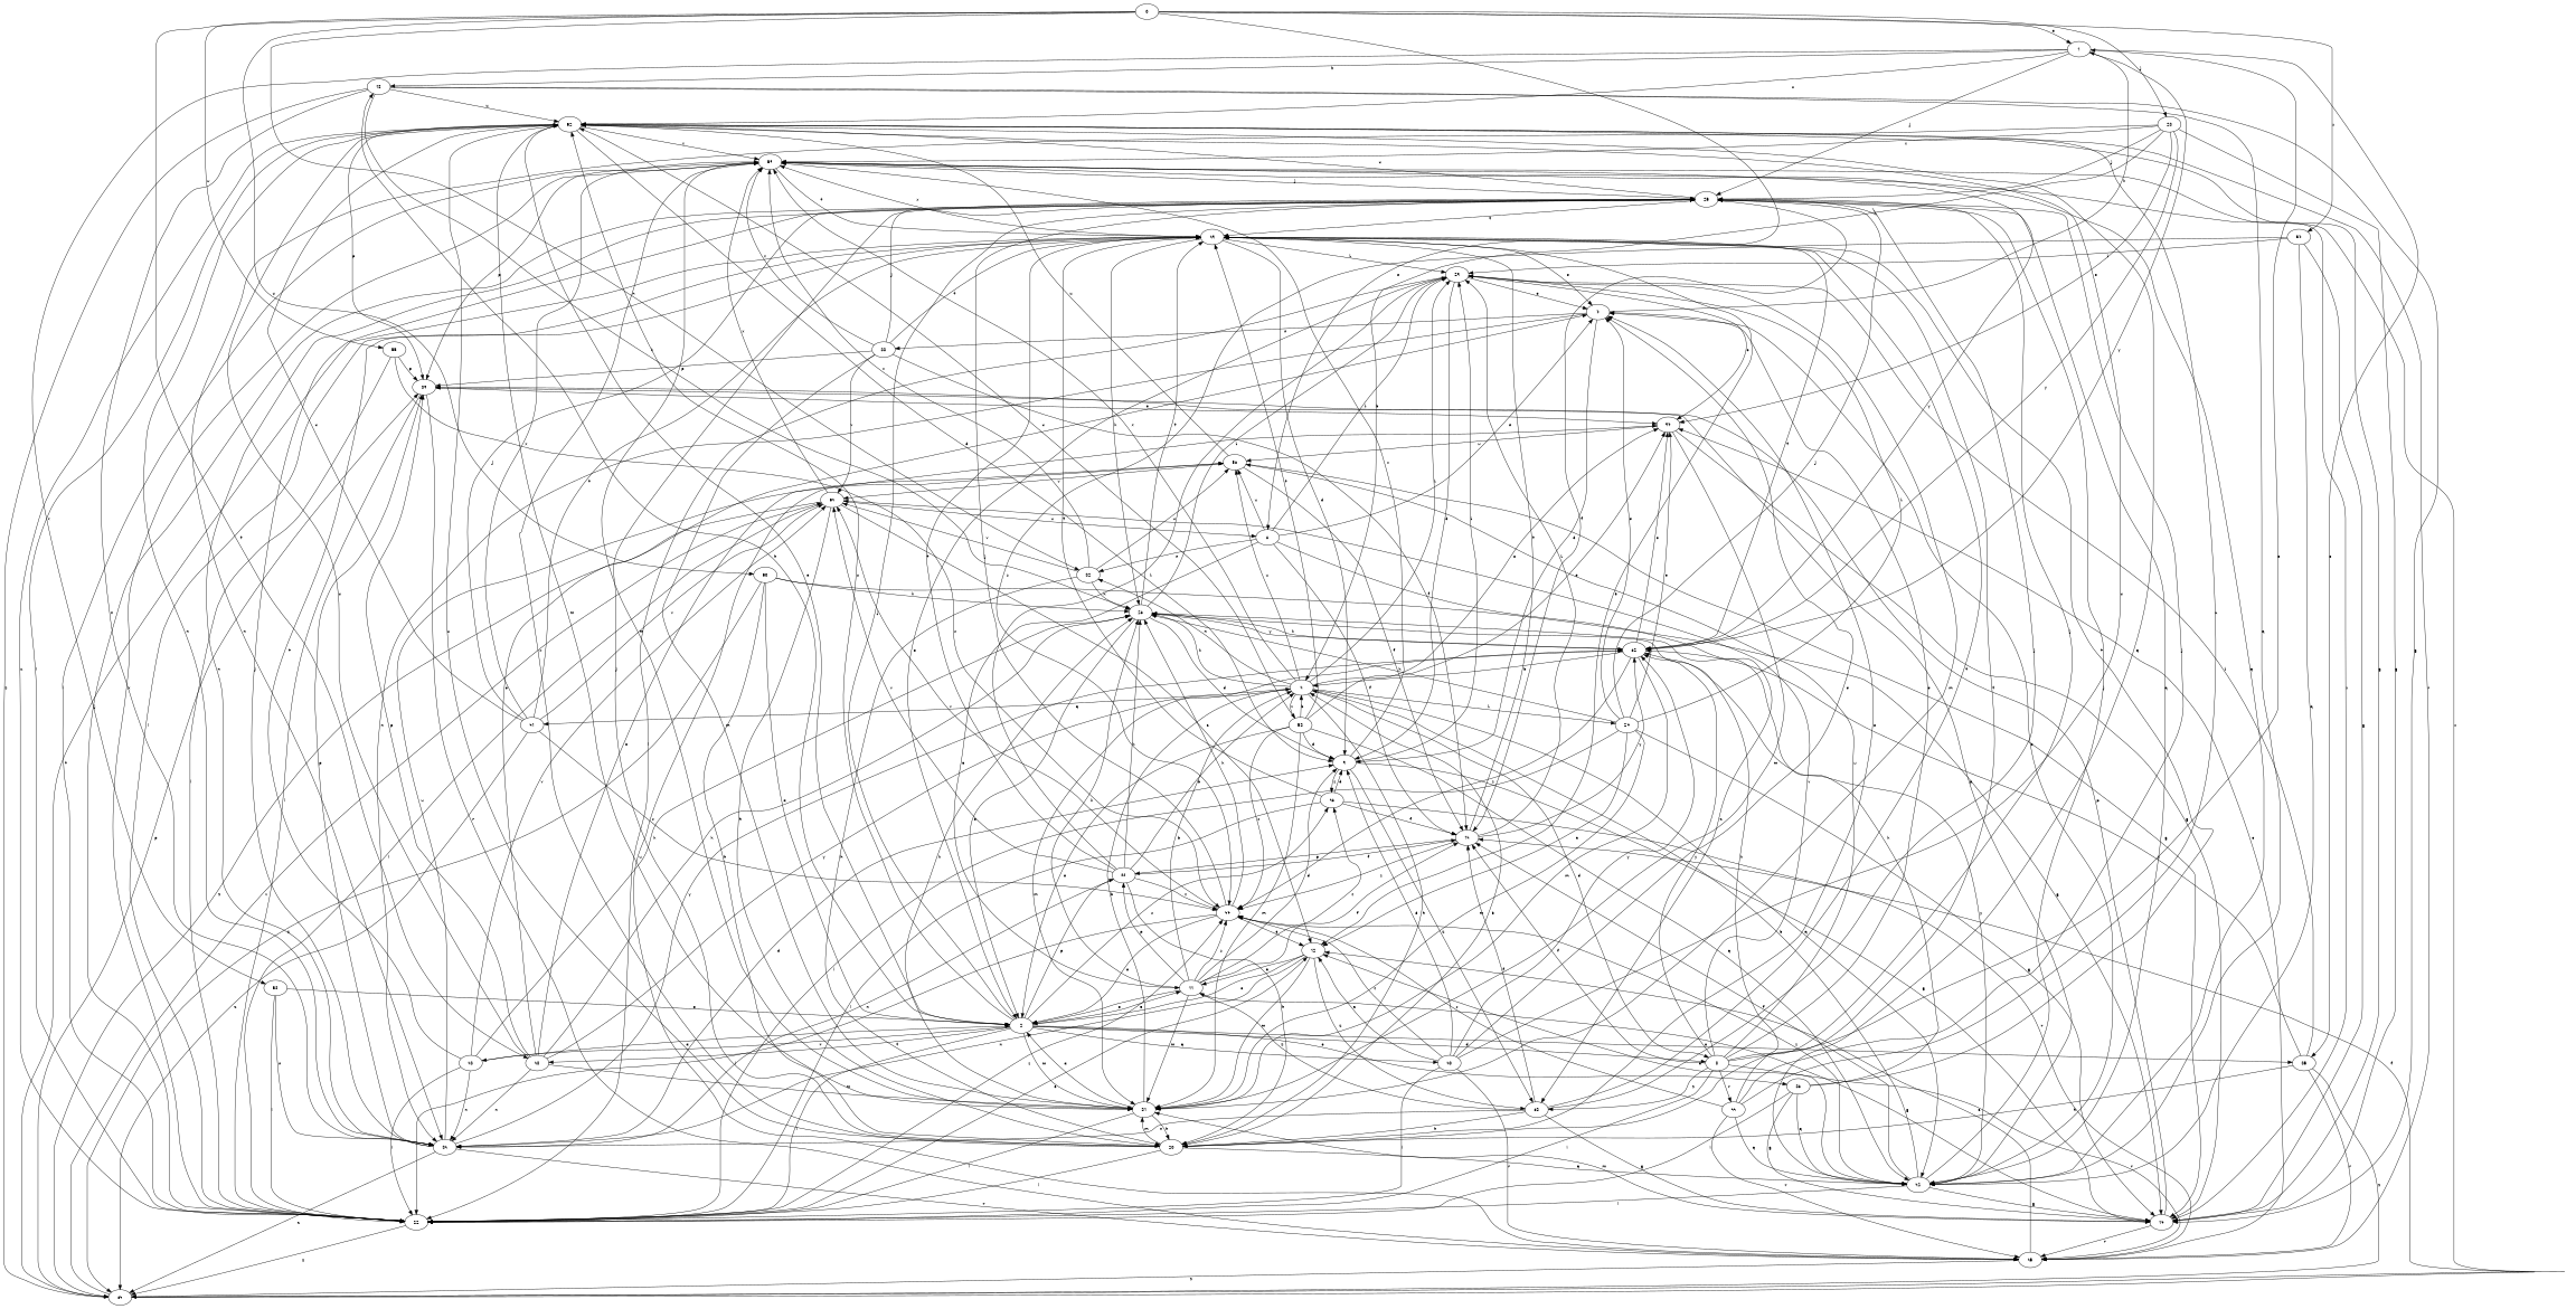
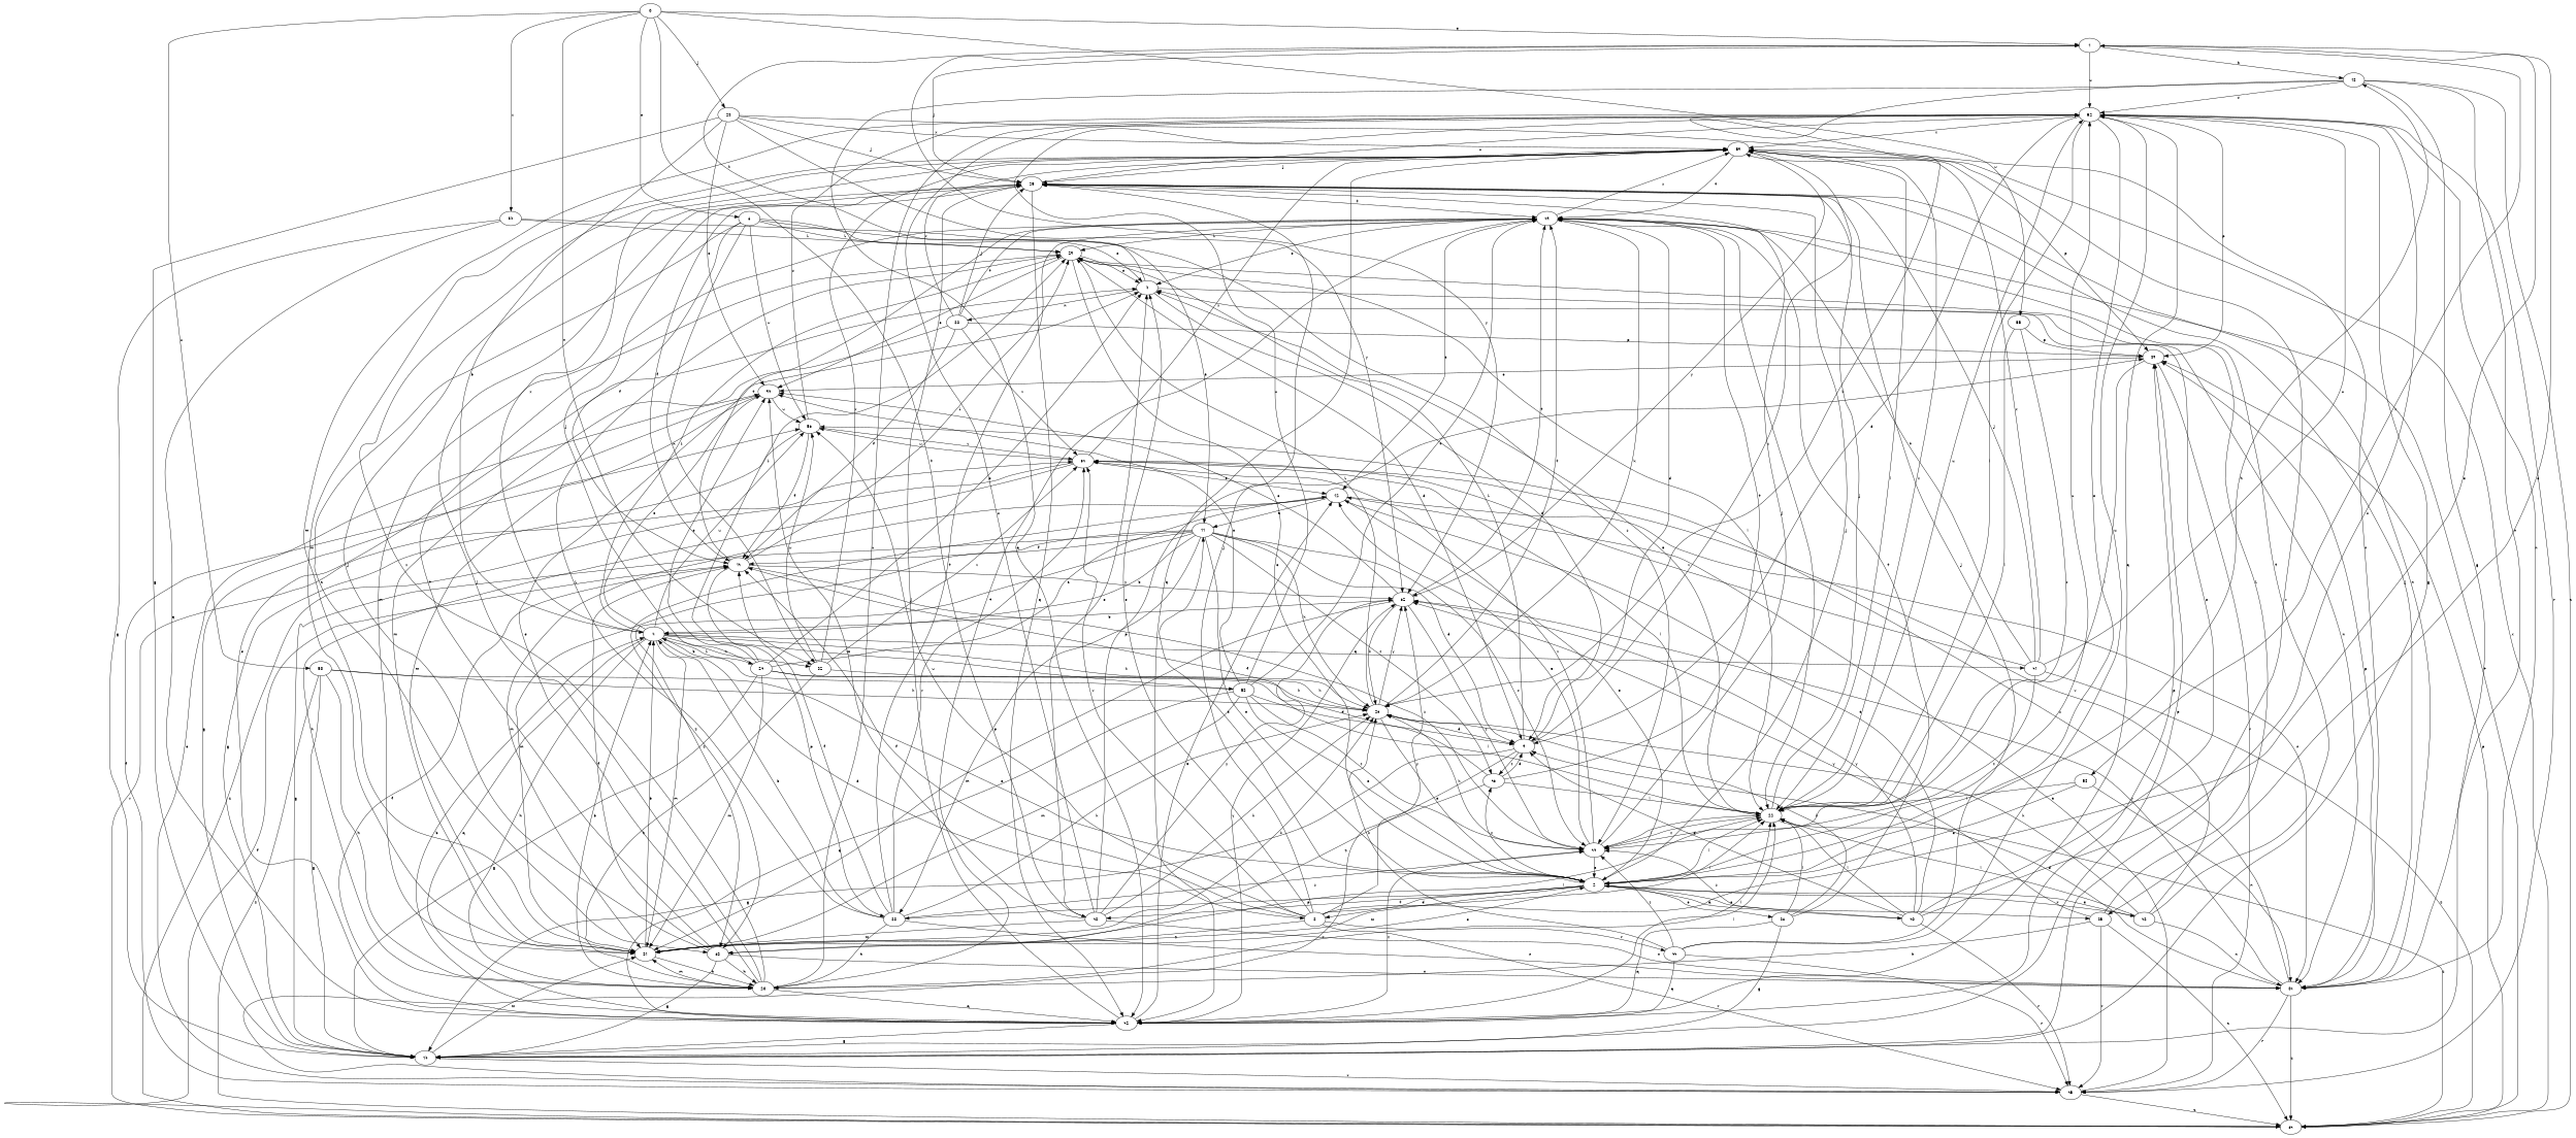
  strict digraph {
    fontname="Patrick Hand"
    node [fontname="Patrick Hand"]
    edge [fontname="Patrick Hand"]
    0
    1
    6
    23
    32
    48
    50
    55
    57
    18
    25
    35
    52
    58
    62
    11
    29
    56
    7
    14
    63
    4
    n23 [label=97]
    59
    34
    17
    20
    26
    54
    31
    39
    2
    64
    22
    47
    42
    49
    45
    9
    8
    36
    38
    40
    43
    46
    44
    12
    27
    41
    53
    33
    0 -> 1 [label=a]
    0 -> 6 [label=c]
    0 -> 23 [label=j]
    0 -> 32 [label=n]
    0 -> 48 [label=t]
    0 -> 50 [label=u]
    0 -> 55 [label=w]
    0 -> 57 [label=x]
    1 -> 18 [label=h]
    1 -> 25 [label=j]
    1 -> 35 [label=o]
    1 -> 52 [label=u]
    1 -> 58 [label=x]
    1 -> 62 [label=y]
    6 -> 32 [label=n]
    6 -> 11 [label=e]
    6 -> 29 [label=l]
    6 -> 56 [label=w]
    6 -> 7 [label=c]
    6 -> 14 [label=f]
    6 -> 63 [label=z]
    23 -> 25 [label=j]
    23 -> 62 [label=y]
    23 -> 4 [label=b]
    23 -> n23 [label=o]
    23 -> 59 [label=x]
    23 -> 34 [label=n]
    23 -> 17 [label=g]
    32 -> 56 [label=w]
    32 -> 59 [label=x]
    32 -> 20 [label=h]
    32 -> 26 [label=k]
    32 -> 54 [label=v]
    48 -> 52 [label=u]
    48 -> 62 [label=y]
    48 -> 7 [label=c]
    48 -> n23 [label=o]
    48 -> 34 [label=n]
    48 -> 26 [label=k]
    48 -> 31 [label=m]
    48 -> 39 [label=p]
    50 -> 17 [label=g]
    50 -> 20 [label=h]
    50 -> 26 [label=k]
    50 -> 2 [label=a]
    50 -> 64 [label=z]
    55 -> 39 [label=p]
    55 -> 22 [label=i]
    55 -> 47 [label=s]
    57 -> 29 [label=l]
    57 -> 17 [label=g]
    57 -> 47 [label=s]
    57 -> 42 [label=q]
    18 -> 52 [label=u]
    18 -> 34 [label=n]
    18 -> 17 [label=g]
    18 -> 26 [label=k]
    18 -> 64 [label=z]
    18 -> 42 [label=q]
    25 -> 52 [label=u]
    25 -> 14 [label=f]
    25 -> 34 [label=n]
    25 -> 42 [label=q]
    25 -> 49 [label=t]
    35 -> 62 [label=y]
    35 -> 29 [label=l]
    35 -> 20 [label=h]
    35 -> 64 [label=z]
    35 -> 45 [label=r]
    52 -> 59 [label=x]
    52 -> 34 [label=n]
    52 -> 17 [label=g]
    52 -> 31 [label=m]
    52 -> 39 [label=p]
    52 -> 2 [label=a]
    52 -> 22 [label=i]
    52 -> 42 [label=q]
    52 -> 45 [label=r]
    52 -> 9 [label=d]
    58 -> 34 [label=n]
    58 -> 2 [label=a]
    58 -> 22 [label=i]
    62 -> 4 [label=b]
    62 -> n23 [label=o]
    62 -> 26 [label=k]
    62 -> 31 [label=m]
    62 -> 47 [label=s]
    62 -> 49 [label=t]
    11 -> 14 [label=f]
-   63 -> 11 [label=z]
+   11 -> 63 [label=z]
    11 -> 4 [label=b]
    11 -> 17 [label=g]
    11 -> 26 [label=k]
    11 -> 31 [label=m]
    11 -> 2 [label=a]
    11 -> 47 [label=s]
    11 -> 9 [label=d]
    11 -> 38 [label=p]
    11 -> 46 [label=s]
    29 -> 7 [label=c]
    29 -> n23 [label=o]
    29 -> 31 [label=m]
    29 -> 2 [label=a]
    29 -> 22 [label=i]
    29 -> 9 [label=d]
    56 -> 52 [label=u]
    56 -> 14 [label=f]
    56 -> 17 [label=g]
    56 -> 54 [label=v]
    7 -> 1 [label=k]
    7 -> 34 [label=n]
    7 -> 9 [label=d]
    7 -> 33 [label=n]
    14 -> 62 [label=y]
    14 -> 29 [label=l]
    14 -> 47 [label=s]
    14 -> 49 [label=t]
    14 -> 38 [label=p]
    63 -> 25 [label=j]
    63 -> 14 [label=f]
    63 -> 34 [label=n]
    63 -> 17 [label=g]
    63 -> 20 [label=h]
    63 -> 49 [label=t]
    4 -> 32 [label=n]
    4 -> 29 [label=l]
    4 -> 56 [label=w]
    4 -> n23 [label=o]
    4 -> 59 [label=x]
    4 -> 20 [label=h]
    4 -> 26 [label=k]
    4 -> 31 [label=m]
    4 -> 42 [label=q]
    4 -> 8 [label=d]
    4 -> 27 [label=l]
    4 -> 41 [label=q]
    4 -> 53 [label=v]
    n23 -> 56 [label=w]
    n23 -> 17 [label=g]
    n23 -> 31 [label=m]
    59 -> 25 [label=j]
    59 -> 62 [label=y]
    59 -> 31 [label=m]
    59 -> 39 [label=p]
    59 -> 22 [label=i]
    59 -> 42 [label=q]
    59 -> 49 [label=t]
    34 -> 25 [label=j]
    34 -> 62 [label=y]
    34 -> 56 [label=w]
    34 -> 39 [label=p]
    34 -> 64 [label=z]
    34 -> 45 [label=r]
    34 -> 9 [label=d]
    17 -> 59 [label=x]
    17 -> 31 [label=m]
    17 -> 39 [label=p]
    17 -> 45 [label=r]
    20 -> 25 [label=j]
    20 -> 52 [label=u]
    20 -> 7 [label=c]
    20 -> 4 [label=b]
    20 -> 59 [label=x]
    20 -> 31 [label=m]
    20 -> 22 [label=i]
    20 -> 42 [label=q]
    20 -> 49 [label=t]
    26 -> 62 [label=y]
    26 -> 29 [label=l]
    26 -> 2 [label=a]
    26 -> 49 [label=t]
    26 -> 9 [label=d]
-   54 -> 6 [label=w]
+   54 -> 56 [label=w]
    54 -> 59 [label=x]
    54 -> 20 [label=h]
    54 -> 64 [label=z]
    54 -> 22 [label=i]
    54 -> 12 [label=e]
    31 -> 4 [label=b]
    31 -> 20 [label=h]
    31 -> 26 [label=k]
    31 -> 2 [label=a]
    31 -> 22 [label=i]
    39 -> n23 [label=o]
    39 -> 22 [label=i]
    39 -> 45 [label=r]
    2 -> 48 [label=t]
    2 -> 18 [label=h]
    2 -> 25 [label=j]
    2 -> 35 [label=o]
    2 -> 52 [label=u]
    2 -> 11 [label=e]
    2 -> 31 [label=m]
    2 -> 22 [label=i]
    2 -> 8 [label=d]
    2 -> 36 [label=o]
    2 -> 38 [label=p]
    2 -> 40 [label=q]
    2 -> 43 [label=r]
    2 -> 46 [label=s]
    64 -> 14 [label=f]
    64 -> 59 [label=x]
    64 -> 54 [label=v]
    64 -> 39 [label=p]
    64 -> 49 [label=t]
    22 -> 25 [label=j]
    22 -> 52 [label=u]
    22 -> 59 [label=x]
    22 -> 64 [label=z]
    22 -> 47 [label=s]
-   22 -> 12 [label=e]
+   22 -> 7 [label=e]
    47 -> 25 [label=j]
    47 -> 26 [label=k]
    47 -> 54 [label=v]
    47 -> 2 [label=a]
    47 -> 22 [label=i]
    47 -> 12 [label=e]
    42 -> 25 [label=j]
    42 -> 62 [label=y]
    42 -> 7 [label=c]
    42 -> 14 [label=f]
    42 -> 4 [label=b]
    42 -> 17 [label=g]
    42 -> 39 [label=p]
    42 -> 22 [label=i]
    42 -> 47 [label=s]
    42 -> 12 [label=e]
    49 -> 29 [label=l]
    49 -> 7 [label=c]
    49 -> 59 [label=x]
    49 -> 26 [label=k]
    49 -> 22 [label=i]
    49 -> 9 [label=d]
    49 -> 12 [label=e]
-   45 -> 56 [label=w]
+   45 -> 56 [label=f]
    45 -> n23 [label=o]
    45 -> 64 [label=z]
    45 -> 12 [label=e]
    9 -> 29 [label=l]
    9 -> 63 [label=z]
    9 -> 59 [label=x]
    9 -> 17 [label=g]
    9 -> 46 [label=s]
    8 -> 1 [label=a]
    8 -> 25 [label=j]
    8 -> 62 [label=y]
    8 -> 56 [label=w]
    8 -> 7 [label=c]
    8 -> 14 [label=f]
    8 -> 63 [label=z]
    8 -> 54 [label=v]
    8 -> 22 [label=i]
    8 -> 45 [label=r]
    8 -> 44 [label=r]
    36 -> 17 [label=g]
    36 -> 26 [label=k]
    36 -> 22 [label=i]
    36 -> 42 [label=q]
    36 -> 49 [label=t]
    38 -> 29 [label=l]
    38 -> 14 [label=f]
    38 -> 4 [label=b]
    38 -> 34 [label=n]
    38 -> 20 [label=h]
    38 -> 26 [label=k]
    38 -> 54 [label=v]
    38 -> 47 [label=s]
    38 -> 49 [label=t]
    40 -> 52 [label=u]
    40 -> 62 [label=y]
    40 -> 7 [label=c]
    40 -> 22 [label=i]
    40 -> 47 [label=s]
    40 -> 45 [label=r]
    40 -> 9 [label=d]
    40 -> 12 [label=e]
    43 -> 34 [label=n]
    43 -> 26 [label=k]
    43 -> 54 [label=v]
    43 -> 2 [label=a]
    43 -> 22 [label=i]
    43 -> 49 [label=t]
    46 -> 14 [label=f]
    46 -> 22 [label=i]
    46 -> 49 [label=t]
    46 -> 45 [label=r]
    46 -> 9 [label=d]
    44 -> 25 [label=j]
    44 -> 52 [label=u]
    44 -> 26 [label=k]
    44 -> 47 [label=s]
    44 -> 42 [label=q]
    44 -> 45 [label=r]
    12 -> 11 [label=e]
    12 -> 63 [label=z]
    12 -> 34 [label=n]
    12 -> 31 [label=m]
    12 -> 2 [label=a]
    27 -> 25 [label=j]
    27 -> 29 [label=l]
    27 -> 7 [label=c]
    27 -> n23 [label=o]
    27 -> 17 [label=g]
    27 -> 26 [label=k]
    27 -> 31 [label=m]
    27 -> 22 [label=i]
    27 -> 12 [label=e]
    41 -> 25 [label=j]
    41 -> 52 [label=u]
    41 -> 59 [label=x]
    41 -> 54 [label=v]
    41 -> 64 [label=z]
    41 -> 47 [label=s]
    41 -> 49 [label=t]
    53 -> 52 [label=u]
    53 -> 4 [label=b]
    53 -> n23 [label=o]
    53 -> 31 [label=m]
    53 -> 2 [label=a]
    53 -> 47 [label=s]
    53 -> 42 [label=q]
    53 -> 49 [label=t]
    53 -> 9 [label=d]
    33 -> 25 [label=j]
    33 -> 14 [label=f]
    33 -> 59 [label=x]
    33 -> 54 [label=v]
    33 -> 31 [label=m]
    33 -> 39 [label=p]
    33 -> 49 [label=t]
  }
